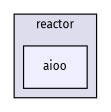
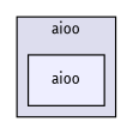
  digraph {
    compound=true
    fontname="Fira Sans"
    n1 [fillcolor="#eeeeff" fontname="Fira Sans" fontsize=10 label=aioo pencolor=black shape=box style=filled]
    subgraph cluster_1 {
      bgcolor="#ddddee"
      fontsize=10
-     label=reactor
+     label=aioo
      pencolor=black
      n1
    }
  }
